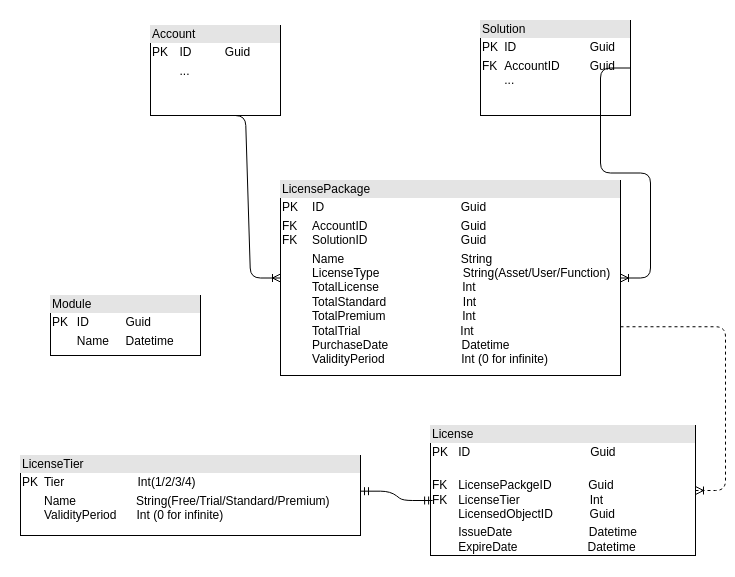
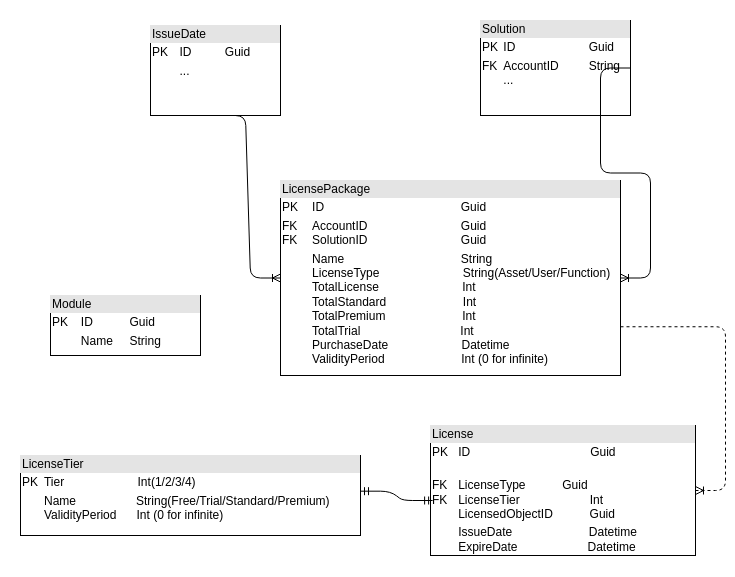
  <mxCell id="0" />
  <mxCell id="1" parent="0" />
  <mxCell id="2" value="&lt;div style=&quot;box-sizing: border-box ; width: 100% ; background: #e4e4e4 ; padding: 2px&quot;&gt;LicensePackage&lt;br&gt;&lt;/div&gt;&lt;table style=&quot;width: 100% ; font-size: 1em&quot; cellpadding=&quot;2&quot; cellspacing=&quot;0&quot;&gt;&lt;tbody&gt;&lt;tr&gt;&lt;td&gt;PK&lt;/td&gt;&lt;td&gt;ID&amp;nbsp; &amp;nbsp; &amp;nbsp; &amp;nbsp; &amp;nbsp; &amp;nbsp; &amp;nbsp; &amp;nbsp; &amp;nbsp; &amp;nbsp; &amp;nbsp; &amp;nbsp; &amp;nbsp; &amp;nbsp; &amp;nbsp; &amp;nbsp; &amp;nbsp; &amp;nbsp; &amp;nbsp; &amp;nbsp; &amp;nbsp;Guid&lt;br&gt;&lt;/td&gt;&lt;/tr&gt;&lt;tr&gt;&lt;td&gt;FK&amp;nbsp; &amp;nbsp;&lt;br&gt;FK&lt;br&gt;&lt;/td&gt;&lt;td&gt;AccountID&amp;nbsp; &amp;nbsp; &amp;nbsp; &amp;nbsp; &amp;nbsp; &amp;nbsp; &amp;nbsp; &amp;nbsp; &amp;nbsp; &amp;nbsp; &amp;nbsp; &amp;nbsp; &amp;nbsp; &amp;nbsp; Guid&lt;br&gt;SolutionID&amp;nbsp; &amp;nbsp; &amp;nbsp; &amp;nbsp; &amp;nbsp; &amp;nbsp; &amp;nbsp; &amp;nbsp; &amp;nbsp; &amp;nbsp; &amp;nbsp; &amp;nbsp; &amp;nbsp; &amp;nbsp; Guid&lt;br&gt;&lt;/td&gt;&lt;/tr&gt;&lt;tr&gt;&lt;td&gt;&lt;/td&gt;&lt;td&gt;Name&amp;nbsp; &amp;nbsp; &amp;nbsp; &amp;nbsp; &amp;nbsp; &amp;nbsp; &amp;nbsp; &amp;nbsp; &amp;nbsp; &amp;nbsp; &amp;nbsp; &amp;nbsp; &amp;nbsp; &amp;nbsp; &amp;nbsp; &amp;nbsp; &amp;nbsp; &amp;nbsp;String&lt;br&gt;LicenseType&amp;nbsp; &amp;nbsp; &amp;nbsp; &amp;nbsp; &amp;nbsp; &amp;nbsp; &amp;nbsp; &amp;nbsp; &amp;nbsp; &amp;nbsp; &amp;nbsp; &amp;nbsp; &amp;nbsp;String(Asset/User/Function)&lt;br&gt;TotalLicense&amp;nbsp; &amp;nbsp; &amp;nbsp; &amp;nbsp; &amp;nbsp; &amp;nbsp; &amp;nbsp; &amp;nbsp; &amp;nbsp; &amp;nbsp; &amp;nbsp; &amp;nbsp; &amp;nbsp;Int&lt;br&gt;TotalStandard&amp;nbsp; &amp;nbsp; &amp;nbsp; &amp;nbsp; &amp;nbsp; &amp;nbsp; &amp;nbsp; &amp;nbsp; &amp;nbsp; &amp;nbsp; &amp;nbsp; &amp;nbsp;Int&lt;br&gt;TotalPremium&amp;nbsp; &amp;nbsp; &amp;nbsp; &amp;nbsp; &amp;nbsp; &amp;nbsp; &amp;nbsp; &amp;nbsp; &amp;nbsp; &amp;nbsp; &amp;nbsp; &amp;nbsp;Int&lt;br&gt;TotalTrial&amp;nbsp; &amp;nbsp; &amp;nbsp; &amp;nbsp; &amp;nbsp; &amp;nbsp; &amp;nbsp; &amp;nbsp; &amp;nbsp; &amp;nbsp; &amp;nbsp; &amp;nbsp; &amp;nbsp; &amp;nbsp; &amp;nbsp; Int&lt;br&gt;PurchaseDate&amp;nbsp; &amp;nbsp; &amp;nbsp; &amp;nbsp; &amp;nbsp; &amp;nbsp; &amp;nbsp; &amp;nbsp; &amp;nbsp; &amp;nbsp; &amp;nbsp; Datetime&lt;br&gt;ValidityPeriod&amp;nbsp; &amp;nbsp; &amp;nbsp; &amp;nbsp; &amp;nbsp; &amp;nbsp; &amp;nbsp; &amp;nbsp; &amp;nbsp; &amp;nbsp; &amp;nbsp; &amp;nbsp;Int (0 for infinite)&lt;br&gt;&lt;br&gt;&lt;br&gt;&lt;br&gt;&lt;br&gt;&lt;/td&gt;&lt;/tr&gt;&lt;/tbody&gt;&lt;/table&gt;" style="verticalAlign=top;align=left;overflow=fill;html=1;" vertex="1" parent="1"><mxGeometry x="280" y="180" width="340" height="195" as="geometry" /></mxCell>
- <mxCell id="3" value="&lt;div style=&quot;box-sizing: border-box ; width: 100% ; background: #e4e4e4 ; padding: 2px&quot;&gt;License&lt;br&gt;&lt;/div&gt;&lt;table style=&quot;width: 100% ; font-size: 1em&quot; cellpadding=&quot;2&quot; cellspacing=&quot;0&quot;&gt;&lt;tbody&gt;&lt;tr&gt;&lt;td&gt;PK&lt;/td&gt;&lt;td&gt;ID&amp;nbsp; &amp;nbsp; &amp;nbsp; &amp;nbsp; &amp;nbsp; &amp;nbsp; &amp;nbsp; &amp;nbsp; &amp;nbsp; &amp;nbsp; &amp;nbsp; &amp;nbsp; &amp;nbsp; &amp;nbsp; &amp;nbsp; &amp;nbsp; &amp;nbsp; &amp;nbsp; Guid&lt;br&gt;&lt;/td&gt;&lt;/tr&gt;&lt;tr&gt;&lt;td&gt;FK&lt;br&gt;FK&lt;/td&gt;&lt;td&gt;&lt;br&gt;LicensePackgeID&amp;nbsp; &amp;nbsp; &amp;nbsp; &amp;nbsp; &amp;nbsp; &amp;nbsp;Guid&lt;br&gt;LicenseTier&amp;nbsp; &amp;nbsp; &amp;nbsp; &amp;nbsp; &amp;nbsp; &amp;nbsp; &amp;nbsp; &amp;nbsp; &amp;nbsp; &amp;nbsp; &amp;nbsp;Int&lt;br&gt;LicensedObjectID&amp;nbsp; &amp;nbsp; &amp;nbsp; &amp;nbsp; &amp;nbsp; &amp;nbsp;Guid&lt;br&gt;&lt;/td&gt;&lt;/tr&gt;&lt;tr&gt;&lt;td&gt;&lt;br&gt;&lt;/td&gt;&lt;td&gt;IssueDate&amp;nbsp; &amp;nbsp; &amp;nbsp; &amp;nbsp; &amp;nbsp; &amp;nbsp; &amp;nbsp; &amp;nbsp; &amp;nbsp; &amp;nbsp; &amp;nbsp; &amp;nbsp;Datetime&lt;br&gt;ExpireDate&amp;nbsp; &amp;nbsp; &amp;nbsp; &amp;nbsp; &amp;nbsp; &amp;nbsp; &amp;nbsp; &amp;nbsp; &amp;nbsp; &amp;nbsp; &amp;nbsp;Datetime&lt;br&gt;&lt;br&gt;&lt;br&gt;&lt;br&gt;&lt;br&gt;&lt;/td&gt;&lt;/tr&gt;&lt;/tbody&gt;&lt;/table&gt;" style="verticalAlign=top;align=left;overflow=fill;html=1;" vertex="1" parent="1"><mxGeometry x="430" y="425" width="265" height="130" as="geometry" /></mxCell>
- <mxCell id="4" value="&lt;div style=&quot;box-sizing: border-box ; width: 100% ; background: #e4e4e4 ; padding: 2px&quot;&gt;Solution&lt;/div&gt;&lt;table style=&quot;width: 100% ; font-size: 1em&quot; cellpadding=&quot;2&quot; cellspacing=&quot;0&quot;&gt;&lt;tbody&gt;&lt;tr&gt;&lt;td&gt;PK&lt;/td&gt;&lt;td&gt;ID&amp;nbsp; &amp;nbsp; &amp;nbsp; &amp;nbsp; &amp;nbsp; &amp;nbsp; &amp;nbsp; &amp;nbsp; &amp;nbsp; &amp;nbsp; &amp;nbsp; Guid&lt;/td&gt;&lt;/tr&gt;&lt;tr&gt;&lt;td&gt;FK&lt;br&gt;&lt;br&gt;&lt;/td&gt;&lt;td&gt;AccountID&amp;nbsp; &amp;nbsp; &amp;nbsp; &amp;nbsp; &amp;nbsp;Guid&lt;br&gt;...&lt;/td&gt;&lt;/tr&gt;&lt;tr&gt;&lt;td&gt;&lt;/td&gt;&lt;td&gt;&lt;br&gt;&lt;br&gt;&lt;/td&gt;&lt;/tr&gt;&lt;/tbody&gt;&lt;/table&gt;" style="verticalAlign=top;align=left;overflow=fill;html=1;" vertex="1" parent="1"><mxGeometry x="480" y="20" width="150" height="95" as="geometry" /></mxCell>
- <mxCell id="5" value="&lt;div style=&quot;box-sizing: border-box ; width: 100% ; background: #e4e4e4 ; padding: 2px&quot;&gt;Account&lt;/div&gt;&lt;table style=&quot;width: 100% ; font-size: 1em&quot; cellpadding=&quot;2&quot; cellspacing=&quot;0&quot;&gt;&lt;tbody&gt;&lt;tr&gt;&lt;td&gt;PK&lt;/td&gt;&lt;td&gt;ID&amp;nbsp; &amp;nbsp; &amp;nbsp; &amp;nbsp; &amp;nbsp; Guid&lt;/td&gt;&lt;/tr&gt;&lt;tr&gt;&lt;td&gt;&lt;br&gt;&lt;/td&gt;&lt;td&gt;...&lt;/td&gt;&lt;/tr&gt;&lt;tr&gt;&lt;td&gt;&lt;/td&gt;&lt;td&gt;&lt;br&gt;&lt;/td&gt;&lt;/tr&gt;&lt;/tbody&gt;&lt;/table&gt;" style="verticalAlign=top;align=left;overflow=fill;html=1;" vertex="1" parent="1"><mxGeometry x="150" y="25" width="130" height="90" as="geometry" /></mxCell>
+ <mxCell id="3" value="&lt;div style=&quot;box-sizing: border-box ; width: 100% ; background: #e4e4e4 ; padding: 2px&quot;&gt;License&lt;br&gt;&lt;/div&gt;&lt;table style=&quot;width: 100% ; font-size: 1em&quot; cellpadding=&quot;2&quot; cellspacing=&quot;0&quot;&gt;&lt;tbody&gt;&lt;tr&gt;&lt;td&gt;PK&lt;/td&gt;&lt;td&gt;ID&amp;nbsp; &amp;nbsp; &amp;nbsp; &amp;nbsp; &amp;nbsp; &amp;nbsp; &amp;nbsp; &amp;nbsp; &amp;nbsp; &amp;nbsp; &amp;nbsp; &amp;nbsp; &amp;nbsp; &amp;nbsp; &amp;nbsp; &amp;nbsp; &amp;nbsp; &amp;nbsp; Guid&lt;br&gt;&lt;/td&gt;&lt;/tr&gt;&lt;tr&gt;&lt;td&gt;FK&lt;br&gt;FK&lt;/td&gt;&lt;td&gt;&lt;br&gt;LicenseType&amp;nbsp; &amp;nbsp; &amp;nbsp; &amp;nbsp; &amp;nbsp; &amp;nbsp;Guid&lt;br&gt;LicenseTier&amp;nbsp; &amp;nbsp; &amp;nbsp; &amp;nbsp; &amp;nbsp; &amp;nbsp; &amp;nbsp; &amp;nbsp; &amp;nbsp; &amp;nbsp; &amp;nbsp;Int&lt;br&gt;LicensedObjectID&amp;nbsp; &amp;nbsp; &amp;nbsp; &amp;nbsp; &amp;nbsp; &amp;nbsp;Guid&lt;br&gt;&lt;/td&gt;&lt;/tr&gt;&lt;tr&gt;&lt;td&gt;&lt;br&gt;&lt;/td&gt;&lt;td&gt;IssueDate&amp;nbsp; &amp;nbsp; &amp;nbsp; &amp;nbsp; &amp;nbsp; &amp;nbsp; &amp;nbsp; &amp;nbsp; &amp;nbsp; &amp;nbsp; &amp;nbsp; &amp;nbsp;Datetime&lt;br&gt;ExpireDate&amp;nbsp; &amp;nbsp; &amp;nbsp; &amp;nbsp; &amp;nbsp; &amp;nbsp; &amp;nbsp; &amp;nbsp; &amp;nbsp; &amp;nbsp; &amp;nbsp;Datetime&lt;br&gt;&lt;br&gt;&lt;br&gt;&lt;br&gt;&lt;br&gt;&lt;/td&gt;&lt;/tr&gt;&lt;/tbody&gt;&lt;/table&gt;" style="verticalAlign=top;align=left;overflow=fill;html=1;" vertex="1" parent="1"><mxGeometry x="430" y="425" width="265" height="130" as="geometry" /></mxCell>
+ <mxCell id="4" value="&lt;div style=&quot;box-sizing: border-box ; width: 100% ; background: #e4e4e4 ; padding: 2px&quot;&gt;Solution&lt;/div&gt;&lt;table style=&quot;width: 100% ; font-size: 1em&quot; cellpadding=&quot;2&quot; cellspacing=&quot;0&quot;&gt;&lt;tbody&gt;&lt;tr&gt;&lt;td&gt;PK&lt;/td&gt;&lt;td&gt;ID&amp;nbsp; &amp;nbsp; &amp;nbsp; &amp;nbsp; &amp;nbsp; &amp;nbsp; &amp;nbsp; &amp;nbsp; &amp;nbsp; &amp;nbsp; &amp;nbsp; Guid&lt;/td&gt;&lt;/tr&gt;&lt;tr&gt;&lt;td&gt;FK&lt;br&gt;&lt;br&gt;&lt;/td&gt;&lt;td&gt;AccountID&amp;nbsp; &amp;nbsp; &amp;nbsp; &amp;nbsp; &amp;nbsp;String&lt;br&gt;...&lt;/td&gt;&lt;/tr&gt;&lt;tr&gt;&lt;td&gt;&lt;/td&gt;&lt;td&gt;&lt;br&gt;&lt;br&gt;&lt;/td&gt;&lt;/tr&gt;&lt;/tbody&gt;&lt;/table&gt;" style="verticalAlign=top;align=left;overflow=fill;html=1;" vertex="1" parent="1"><mxGeometry x="480" y="20" width="150" height="95" as="geometry" /></mxCell>
+ <mxCell id="5" value="&lt;div style=&quot;box-sizing: border-box ; width: 100% ; background: #e4e4e4 ; padding: 2px&quot;&gt;IssueDate&lt;/div&gt;&lt;table style=&quot;width: 100% ; font-size: 1em&quot; cellpadding=&quot;2&quot; cellspacing=&quot;0&quot;&gt;&lt;tbody&gt;&lt;tr&gt;&lt;td&gt;PK&lt;/td&gt;&lt;td&gt;ID&amp;nbsp; &amp;nbsp; &amp;nbsp; &amp;nbsp; &amp;nbsp; Guid&lt;/td&gt;&lt;/tr&gt;&lt;tr&gt;&lt;td&gt;&lt;br&gt;&lt;/td&gt;&lt;td&gt;...&lt;/td&gt;&lt;/tr&gt;&lt;tr&gt;&lt;td&gt;&lt;/td&gt;&lt;td&gt;&lt;br&gt;&lt;/td&gt;&lt;/tr&gt;&lt;/tbody&gt;&lt;/table&gt;" style="verticalAlign=top;align=left;overflow=fill;html=1;" vertex="1" parent="1"><mxGeometry x="150" y="25" width="130" height="90" as="geometry" /></mxCell>
  <mxCell id="6" value="" style="edgeStyle=entityRelationEdgeStyle;fontSize=12;html=1;endArrow=ERoneToMany;exitX=1;exitY=0.5;exitDx=0;exitDy=0;" edge="1" parent="1" source="4" target="2"><mxGeometry width="100" height="100" relative="1" as="geometry"><mxPoint x="560" y="200" as="sourcePoint" /><mxPoint x="240" y="400" as="targetPoint" /></mxGeometry></mxCell>
  <mxCell id="7" value="" style="edgeStyle=entityRelationEdgeStyle;fontSize=12;html=1;endArrow=ERoneToMany;exitX=0.5;exitY=1;exitDx=0;exitDy=0;entryX=0;entryY=0.5;entryDx=0;entryDy=0;" edge="1" parent="1" source="5" target="2"><mxGeometry width="100" height="100" relative="1" as="geometry"><mxPoint x="140" y="785" as="sourcePoint" /><mxPoint x="240" y="685" as="targetPoint" /></mxGeometry></mxCell>
  <mxCell id="8" value="" style="edgeStyle=entityRelationEdgeStyle;fontSize=12;html=1;endArrow=ERoneToMany;exitX=1;exitY=0.75;exitDx=0;exitDy=0;dashed=1;" edge="1" parent="1" source="2" target="3"><mxGeometry width="100" height="100" relative="1" as="geometry"><mxPoint x="150" y="775" as="sourcePoint" /><mxPoint x="250" y="675" as="targetPoint" /></mxGeometry></mxCell>
  <mxCell id="9" value="&lt;div style=&quot;box-sizing: border-box ; width: 100% ; background: #e4e4e4 ; padding: 2px&quot;&gt;LicenseTier&lt;br&gt;&lt;/div&gt;&lt;table style=&quot;width: 100% ; font-size: 1em&quot; cellpadding=&quot;2&quot; cellspacing=&quot;0&quot;&gt;&lt;tbody&gt;&lt;tr&gt;&lt;td&gt;PK&lt;/td&gt;&lt;td&gt;Tier&amp;nbsp; &amp;nbsp; &amp;nbsp; &amp;nbsp; &amp;nbsp; &amp;nbsp; &amp;nbsp; &amp;nbsp; &amp;nbsp; &amp;nbsp; &amp;nbsp; Int(1/2/3/4)&lt;br&gt;&lt;/td&gt;&lt;/tr&gt;&lt;tr&gt;&lt;td&gt;&lt;br&gt;&lt;/td&gt;&lt;td&gt;Name&amp;nbsp; &amp;nbsp; &amp;nbsp; &amp;nbsp; &amp;nbsp; &amp;nbsp; &amp;nbsp; &amp;nbsp; &amp;nbsp; String(Free/Trial/Standard/Premium)&lt;br&gt;ValidityPeriod&amp;nbsp; &amp;nbsp; &amp;nbsp; Int (0 for infinite)&lt;/td&gt;&lt;/tr&gt;&lt;tr&gt;&lt;td&gt;&lt;/td&gt;&lt;td&gt;&lt;br&gt;&lt;br&gt;&lt;br&gt;&lt;br&gt;&lt;/td&gt;&lt;/tr&gt;&lt;/tbody&gt;&lt;/table&gt;" style="verticalAlign=top;align=left;overflow=fill;html=1;" vertex="1" parent="1"><mxGeometry x="20" y="455" width="340" height="80" as="geometry" /></mxCell>
  <mxCell id="10" value="" style="edgeStyle=entityRelationEdgeStyle;fontSize=12;html=1;endArrow=ERmandOne;startArrow=ERmandOne;entryX=0.008;entryY=0.577;entryDx=0;entryDy=0;entryPerimeter=0;exitX=1;exitY=0.446;exitDx=0;exitDy=0;exitPerimeter=0;" edge="1" parent="1" source="9" target="3"><mxGeometry width="100" height="100" relative="1" as="geometry"><mxPoint x="30" y="695" as="sourcePoint" /><mxPoint x="130" y="595" as="targetPoint" /></mxGeometry></mxCell>
- <mxCell id="11" value="&lt;div style=&quot;box-sizing: border-box ; width: 100% ; background: #e4e4e4 ; padding: 2px&quot;&gt;Module&lt;/div&gt;&lt;table style=&quot;width: 100% ; font-size: 1em&quot; cellpadding=&quot;2&quot; cellspacing=&quot;0&quot;&gt;&lt;tbody&gt;&lt;tr&gt;&lt;td&gt;PK&lt;/td&gt;&lt;td&gt;ID&amp;nbsp; &amp;nbsp; &amp;nbsp; &amp;nbsp; &amp;nbsp; &amp;nbsp;Guid&lt;br&gt;&lt;/td&gt;&lt;/tr&gt;&lt;tr&gt;&lt;td&gt;&lt;br&gt;&lt;/td&gt;&lt;td&gt;Name&amp;nbsp; &amp;nbsp; &amp;nbsp;Datetime&lt;br&gt;&lt;br&gt;&lt;/td&gt;&lt;/tr&gt;&lt;tr&gt;&lt;td&gt;&lt;/td&gt;&lt;td&gt;&lt;br&gt;&lt;br&gt;&lt;br&gt;&lt;br&gt;&lt;/td&gt;&lt;/tr&gt;&lt;/tbody&gt;&lt;/table&gt;" style="verticalAlign=top;align=left;overflow=fill;html=1;" vertex="1" parent="1"><mxGeometry x="50" y="295" width="150" height="60" as="geometry" /></mxCell>
+ <mxCell id="11" value="&lt;div style=&quot;box-sizing: border-box ; width: 100% ; background: #e4e4e4 ; padding: 2px&quot;&gt;Module&lt;/div&gt;&lt;table style=&quot;width: 100% ; font-size: 1em&quot; cellpadding=&quot;2&quot; cellspacing=&quot;0&quot;&gt;&lt;tbody&gt;&lt;tr&gt;&lt;td&gt;PK&lt;/td&gt;&lt;td&gt;ID&amp;nbsp; &amp;nbsp; &amp;nbsp; &amp;nbsp; &amp;nbsp; &amp;nbsp;Guid&lt;br&gt;&lt;/td&gt;&lt;/tr&gt;&lt;tr&gt;&lt;td&gt;&lt;br&gt;&lt;/td&gt;&lt;td&gt;Name&amp;nbsp; &amp;nbsp; &amp;nbsp;String&lt;br&gt;&lt;br&gt;&lt;/td&gt;&lt;/tr&gt;&lt;tr&gt;&lt;td&gt;&lt;/td&gt;&lt;td&gt;&lt;br&gt;&lt;br&gt;&lt;br&gt;&lt;br&gt;&lt;/td&gt;&lt;/tr&gt;&lt;/tbody&gt;&lt;/table&gt;" style="verticalAlign=top;align=left;overflow=fill;html=1;" vertex="1" parent="1"><mxGeometry x="50" y="295" width="150" height="60" as="geometry" /></mxCell>
